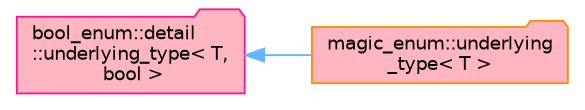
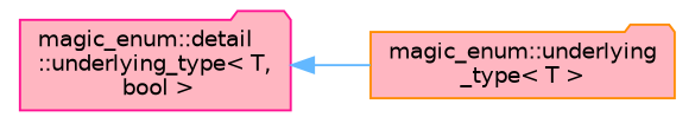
  digraph {
    rankdir=LR
    node [fillcolor=lightpink fontname=Helvetica fontsize=10 shape=folder style=filled]
-   n1 [color=deeppink height=0.2 label="bool_enum::detail\l::underlying_type\< T,\l bool \>" width=0.4]
+   n1 [color=deeppink height=0.2 label="magic_enum::detail\l::underlying_type\< T,\l bool \>" width=0.4]
    n2 [color=darkorange height=0.2 label="magic_enum::underlying\l_type\< T \>" width=0.4]
    n1 -> n2 [color=steelblue1 dir=back fontname=Helvetica fontsize=10 labelfontname=Helvetica labelfontsize=10 style=solid]
  }
